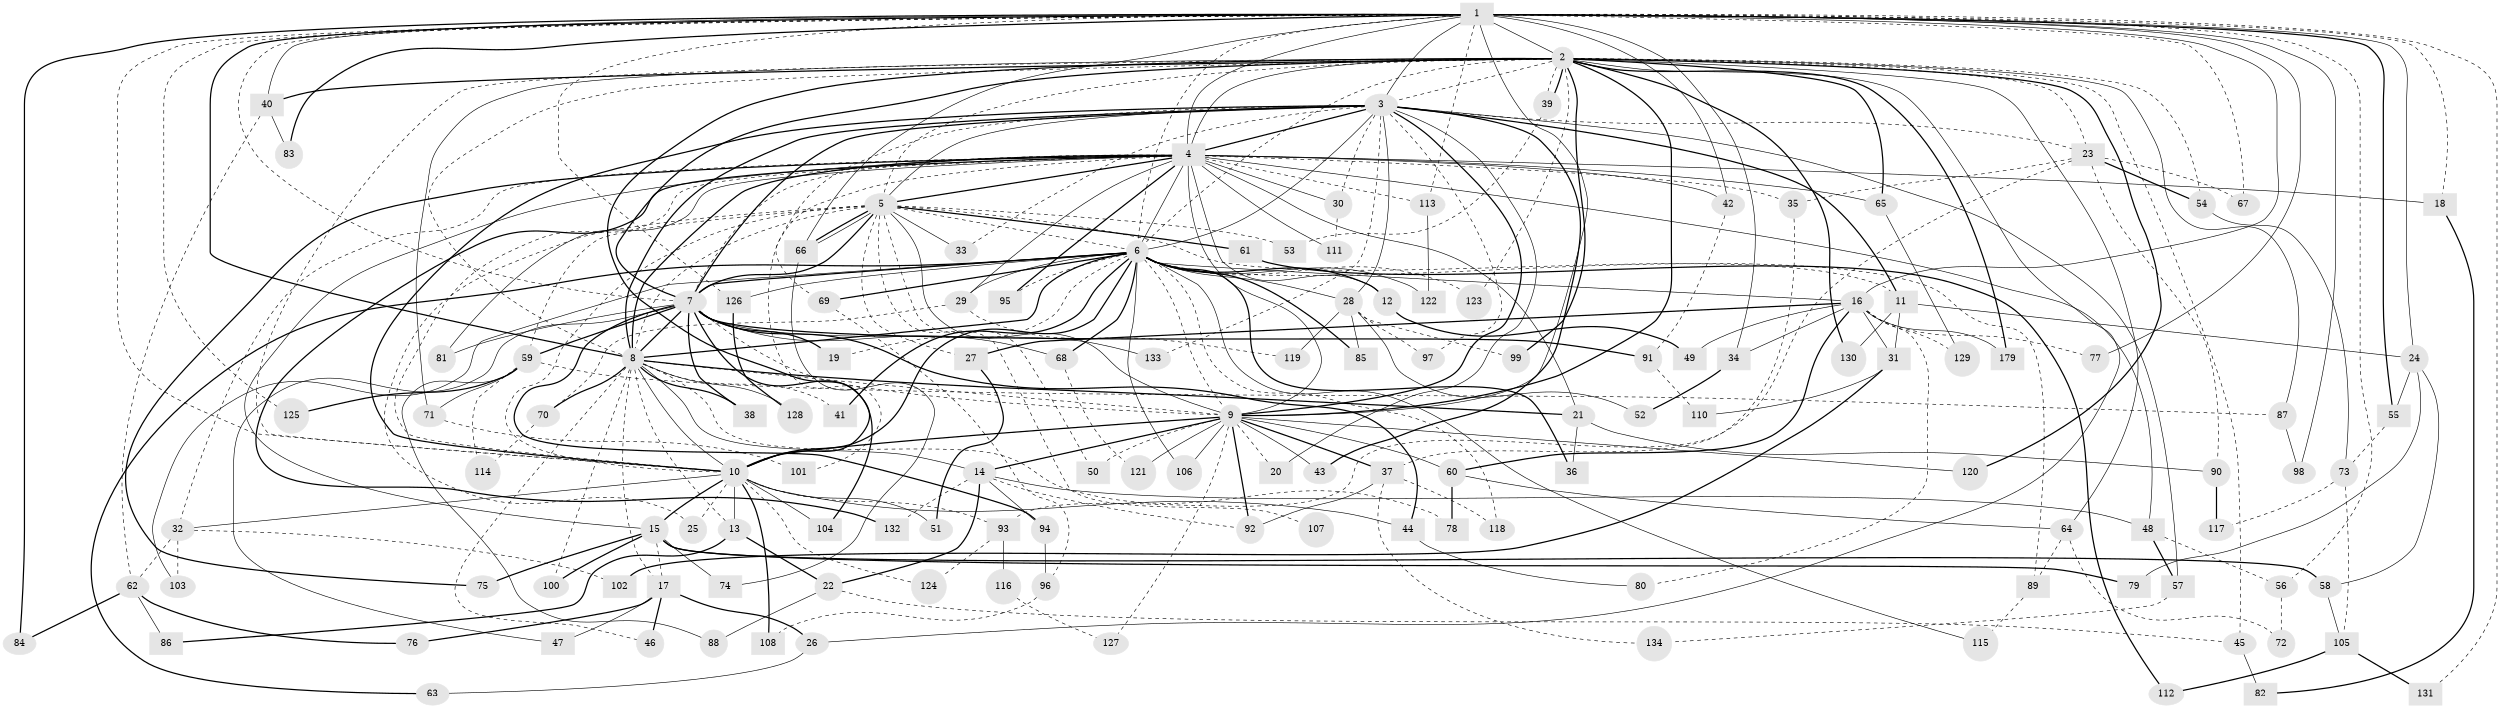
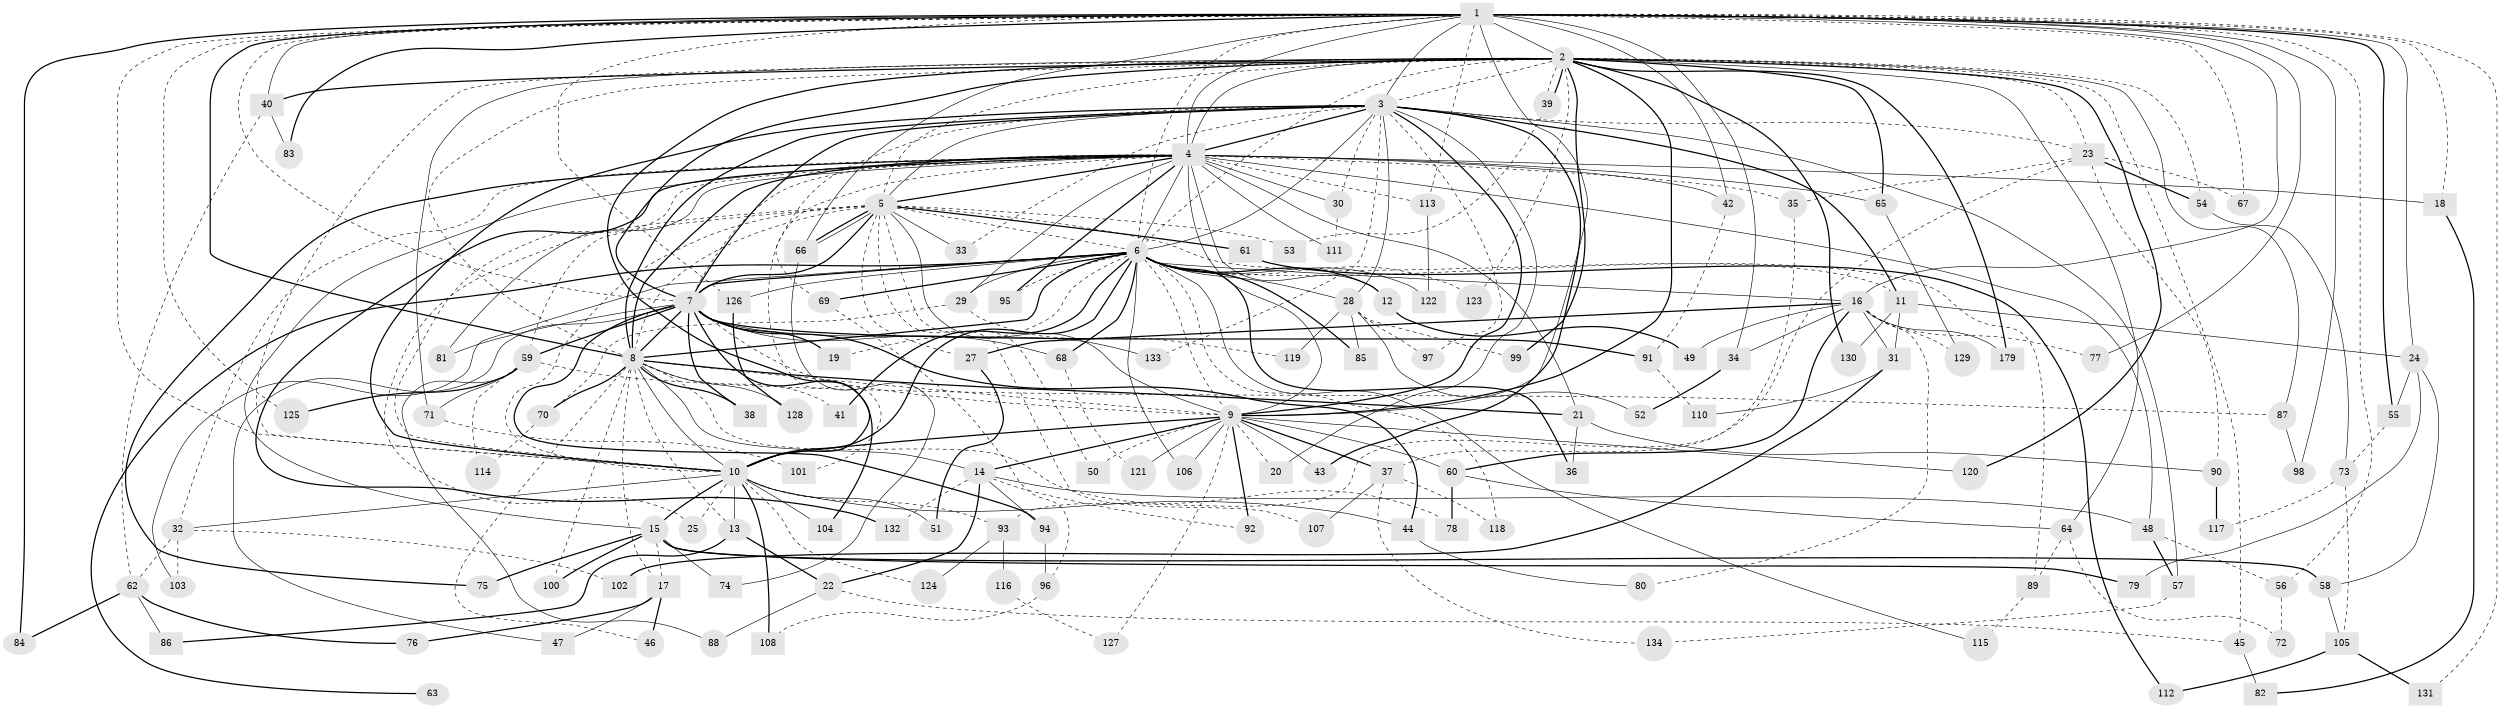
  graph {
    node [color=gray90 shape=circle style=filled]
    edge [style=dashed]
    2
    1 [shape=box]
    3 [shape=ellipse]
    4 [shape=box]
    6
    7 [shape=ellipse]
    8
    9
    10
    16 [shape=ellipse]
    18 [shape=box]
    24
    34 [shape=box]
    40 [shape=box]
    42 [shape=ellipse]
    55 [shape=box]
    56 [shape=ellipse]
    67 [shape=ellipse]
    77
    83
    84 [shape=ellipse]
    98 [shape=ellipse]
    113 [shape=ellipse]
    125
    126 [shape=box]
    131 [shape=box]
    66 [shape=box]
    5 [shape=ellipse]
    23 [shape=box]
-   26 [shape=ellipse]
    39
    45 [shape=ellipse]
    54
    64 [shape=ellipse]
    65 [shape=ellipse]
    71 [shape=ellipse]
    87
    99
    104 [shape=box]
    n40 [label=179 shape=box]
    120
    123
    130
    11 [shape=box]
    20 [shape=box]
    28
    30
    33 [shape=ellipse]
    43 [shape=ellipse]
    57 [shape=box]
    69 [shape=ellipse]
    97 [shape=ellipse]
    133 [shape=ellipse]
    12
    15
    21 [shape=ellipse]
    29 [shape=ellipse]
    32 [shape=ellipse]
    35
    48 [shape=box]
    75 [shape=ellipse]
    81
    95 [shape=box]
    101 [shape=box]
    111 [shape=ellipse]
    132 [shape=box]
    25
    27 [shape=box]
    50 [shape=box]
    53 [shape=box]
    59
    61 [shape=box]
    89 [shape=box]
    107
    19 [shape=box]
    36 [shape=box]
    41 [shape=box]
    63 [shape=ellipse]
    68 [shape=ellipse]
    85 [shape=box]
    103 [shape=ellipse]
    106
    115
    118 [shape=ellipse]
    122 [shape=box]
    38 [shape=box]
    44 [shape=box]
    47 [shape=box]
    91
    94
    13 [shape=ellipse]
    14 [shape=ellipse]
    17 [shape=box]
    46
    70 [shape=ellipse]
    78 [shape=box]
    100 [shape=ellipse]
    128
    37 [shape=box]
    60
    92
    121
    127 [shape=ellipse]
    51 [shape=ellipse]
    93 [shape=box]
    108 [shape=box]
    124
    31 [shape=box]
    49 [shape=box]
    80
    129
    82 [shape=box]
    58 [shape=ellipse]
    79 [shape=box]
    52 [shape=ellipse]
    62 [shape=ellipse]
    73
    72
    90
    119 [shape=ellipse]
    134
    96
    74 [shape=box]
    102 [shape=box]
    88
    114
    112 [shape=ellipse]
    110 [shape=box]
    22
    86 [shape=box]
    76 [shape=ellipse]
    116
    105 [shape=box]
    117 [shape=ellipse]
    2 -- 3
    2 -- 4 [style=solid]
    2 -- 6
    2 -- 7 [style=bold]
    2 -- 8
    2 -- 9 [style=bold]
    2 -- 10
    2 -- 40 [style=bold]
    2 -- 5
    2 -- 23
-   2 -- 26 [style=solid]
    2 -- 39
    2 -- 39 [style=bold]
    2 -- 45
    2 -- 54
    2 -- 64 [style=solid]
    2 -- 65 [style=bold]
    2 -- 71 [style=solid]
    2 -- 87 [style=solid]
    2 -- 99 [style=bold]
    2 -- 104 [style=bold]
    2 -- n40 [style=bold]
    2 -- 120 [style=bold]
    2 -- 123
    2 -- 130 [style=bold]
    1 -- 2 [style=solid]
    1 -- 3 [style=solid]
    1 -- 4 [style=solid]
    1 -- 6
    1 -- 7
    1 -- 8 [style=bold]
    1 -- 9 [style=solid]
    1 -- 10
    1 -- 16 [style=solid]
    1 -- 18
    1 -- 24 [style=solid]
    1 -- 34 [style=solid]
    1 -- 40 [style=solid]
    1 -- 42 [style=solid]
    1 -- 55 [style=bold]
    1 -- 56
    1 -- 67
    1 -- 77 [style=solid]
    1 -- 83 [style=bold]
    1 -- 84 [style=bold]
    1 -- 98 [style=solid]
    1 -- 113
    1 -- 125
    1 -- 126
    1 -- 131
    1 -- 66 [style=solid]
    3 -- 4 [style=bold]
    3 -- 6 [style=solid]
    3 -- 7 [style=bold]
    3 -- 8 [style=bold]
    3 -- 9 [style=bold]
    3 -- 10 [style=bold]
    3 -- 5 [style=solid]
    3 -- 23
    3 -- 11 [style=bold]
    3 -- 20 [style=solid]
    3 -- 28 [style=solid]
    3 -- 30
    3 -- 33
    3 -- 43 [style=bold]
    3 -- 57 [style=solid]
    3 -- 69
    3 -- 97
    3 -- 133
    4 -- 6 [style=solid]
    4 -- 7
    4 -- 8 [style=bold]
    4 -- 9 [style=solid]
    4 -- 10
    4 -- 18 [style=solid]
    4 -- 42 [style=solid]
    4 -- 113
    4 -- 5 [style=bold]
    4 -- 65 [style=solid]
    4 -- 30 [style=solid]
    4 -- 12 [style=solid]
    4 -- 15 [style=solid]
    4 -- 21 [style=solid]
    4 -- 29 [style=solid]
    4 -- 32
    4 -- 35
    4 -- 48 [style=solid]
    4 -- 75 [style=bold]
    4 -- 81 [style=solid]
    4 -- 95 [style=bold]
    4 -- 101
    4 -- 111 [style=solid]
    4 -- 132 [style=bold]
    6 -- 7 [style=bold]
    6 -- 8 [style=bold]
    6 -- 9
    6 -- 10 [style=bold]
    6 -- 16 [style=solid]
    6 -- 126 [style=solid]
    6 -- 123
    6 -- 11
    6 -- 28 [style=solid]
    6 -- 69 [style=bold]
    6 -- 12 [style=bold]
    6 -- 29 [style=solid]
    6 -- 95
    6 -- 19
    6 -- 36 [style=bold]
    6 -- 41 [style=bold]
    6 -- 63 [style=bold]
    6 -- 68 [style=bold]
    6 -- 85 [style=bold]
    6 -- 103 [style=solid]
    6 -- 106 [style=solid]
    6 -- 115 [style=solid]
    6 -- 118
    6 -- 122 [style=solid]
    7 -- 8 [style=bold]
    7 -- 9
    7 -- 10 [style=bold]
    7 -- 133 [style=solid]
    7 -- 81 [style=solid]
    7 -- 59 [style=bold]
    7 -- 19 [style=bold]
    7 -- 68 [style=solid]
    7 -- 38 [style=bold]
    7 -- 44 [style=bold]
    7 -- 47 [style=solid]
    7 -- 91 [style=bold]
    7 -- 94 [style=bold]
    8 -- 9
    8 -- 10 [style=solid]
    8 -- 21 [style=bold]
    8 -- 41
    8 -- 38 [style=bold]
    8 -- 13
    8 -- 14 [style=solid]
    8 -- 17
    8 -- 46
    8 -- 70 [style=bold]
    8 -- 78
    8 -- 100
    8 -- 128 [style=solid]
    9 -- 10 [style=bold]
    9 -- 120 [style=solid]
    9 -- 20
    9 -- 43 [style=solid]
    9 -- 50
    9 -- 106 [style=solid]
    9 -- 14 [style=bold]
    9 -- 37 [style=bold]
    9 -- 60 [style=solid]
    9 -- 92 [style=bold]
    9 -- 121 [style=solid]
    9 -- 127
    10 -- 104 [style=solid]
    10 -- 15 [style=bold]
    10 -- 32 [style=solid]
    10 -- 25
    10 -- 44 [style=solid]
    10 -- 13 [style=solid]
    10 -- 51 [style=solid]
    10 -- 93
    10 -- 108 [style=bold]
    10 -- 124
    16 -- 34 [style=solid]
    16 -- 77
    16 -- n40 [style=solid]
    16 -- 27 [style=bold]
    16 -- 60 [style=bold]
    16 -- 31 [style=solid]
    16 -- 49 [style=solid]
    16 -- 80
    16 -- 129
    18 -- 82 [style=bold]
    24 -- 55 [style=solid]
    24 -- 58 [style=solid]
    24 -- 79 [style=solid]
    34 -- 52 [style=bold]
    40 -- 83 [style=solid]
    40 -- 62
    42 -- 91
    55 -- 73
    56 -- 72
    113 -- 122 [style=solid]
    126 -- 128 [style=bold]
    66 -- 74 [style=solid]
    5 -- 6
    5 -- 7 [style=bold]
    5 -- 8
    5 -- 9 [style=solid]
    5 -- 10
    5 -- 66 [style=bold]
    5 -- 66 [style=solid]
    5 -- 33 [style=solid]
    5 -- 25
    5 -- 27
    5 -- 50
    5 -- 53
    5 -- 59
    5 -- 61 [style=bold]
    5 -- 89
    5 -- 107
    23 -- 67
    23 -- 54 [style=bold]
    23 -- 35
    23 -- 93
    23 -- 90
-   26 -- 63 [style=solid]
    39 -- 53
    45 -- 82 [style=solid]
    54 -- 73 [style=solid]
    64 -- 89
    64 -- 72
    65 -- 129 [style=solid]
    71 -- 101
    87 -- 98 [style=solid]
    11 -- 24 [style=solid]
    11 -- 130 [style=solid]
    11 -- 31 [style=solid]
    28 -- 99
    28 -- 97
    28 -- 85 [style=solid]
    28 -- 52 [style=solid]
    28 -- 119 [style=solid]
    30 -- 111
    57 -- 134
    69 -- 96
    12 -- 49 [style=bold]
    15 -- 75 [style=bold]
    15 -- 17
    15 -- 100 [style=bold]
    15 -- 58 [style=bold]
    15 -- 79 [style=bold]
    15 -- 74 [style=solid]
    21 -- 36 [style=solid]
    21 -- 90 [style=solid]
    29 -- 70
    29 -- 119
    32 -- 103
    32 -- 62
    32 -- 102
    35 -- 37
    48 -- 56
    48 -- 57 [style=bold]
    27 -- 51 [style=bold]
    59 -- 125 [style=bold]
    59 -- 71 [style=solid]
    59 -- 87
    59 -- 88 [style=solid]
    59 -- 114
    61 -- 112 [style=bold]
    89 -- 115
    68 -- 121
    44 -- 80 [style=solid]
    91 -- 110
    94 -- 96 [style=solid]
    13 -- 22 [style=bold]
    13 -- 86 [style=bold]
    14 -- 48 [style=solid]
    14 -- 132
    14 -- 94 [style=solid]
    14 -- 92
    14 -- 22 [style=bold]
-   17 -- 26 [style=bold]
    17 -- 47 [style=solid]
    17 -- 46 [style=bold]
    17 -- 76 [style=bold]
    70 -- 114
-   37 -- 92 [style=solid]
+   37 -- 107 [style=solid]
    37 -- 118
    37 -- 134
    60 -- 64 [style=solid]
    60 -- 78 [style=bold]
-   93 -- 124
+   93 -- 124 [style=solid]
    93 -- 116 [style=solid]
    31 -- 102 [style=bold]
    31 -- 110 [style=solid]
    58 -- 105 [style=solid]
    62 -- 84 [style=bold]
    62 -- 86 [style=solid]
    62 -- 76 [style=bold]
    73 -- 105
    73 -- 117
    90 -- 117 [style=bold]
    96 -- 108
    22 -- 45
    22 -- 88 [style=solid]
    116 -- 127
    105 -- 131 [style=bold]
    105 -- 112 [style=bold]
  }
